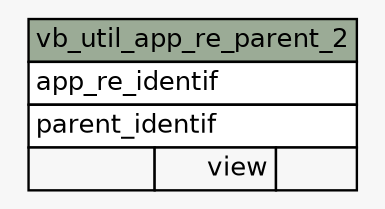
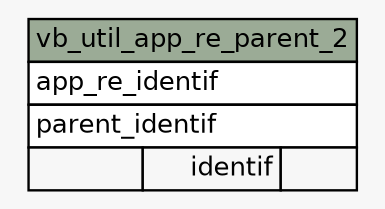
  digraph {
    bgcolor="#f7f7f7"
    fontname=Helvetica
    fontsize=11
    nodesep=0.18
    rankdir=RL
    ranksep=0.46
-   n1 [fontname=Helvetica fontsize=11 label=<     <TABLE BORDER="0" CELLBORDER="1" CELLSPACING="0" BGCOLOR="#ffffff">       <TR><TD COLSPAN="3" BGCOLOR="#9bab96" ALIGN="CENTER">vb_util_app_re_parent_2</TD></TR>       <TR><TD PORT="app_re_identif" COLSPAN="3" ALIGN="LEFT">app_re_identif</TD></TR>       <TR><TD PORT="parent_identif" COLSPAN="3" ALIGN="LEFT">parent_identif</TD></TR>       <TR><TD ALIGN="LEFT" BGCOLOR="#f7f7f7">  </TD><TD ALIGN="RIGHT" BGCOLOR="#f7f7f7">view</TD><TD ALIGN="RIGHT" BGCOLOR="#f7f7f7">  </TD></TR>     </TABLE>> shape=plaintext]
+   n1 [fontname=Helvetica fontsize=11 label=<     <TABLE BORDER="0" CELLBORDER="1" CELLSPACING="0" BGCOLOR="#ffffff">       <TR><TD COLSPAN="3" BGCOLOR="#9bab96" ALIGN="CENTER">vb_util_app_re_parent_2</TD></TR>       <TR><TD PORT="app_re_identif" COLSPAN="3" ALIGN="LEFT">app_re_identif</TD></TR>       <TR><TD PORT="parent_identif" COLSPAN="3" ALIGN="LEFT">parent_identif</TD></TR>       <TR><TD ALIGN="LEFT" BGCOLOR="#f7f7f7">  </TD><TD ALIGN="RIGHT" BGCOLOR="#f7f7f7">identif</TD><TD ALIGN="RIGHT" BGCOLOR="#f7f7f7">  </TD></TR>     </TABLE>> shape=plaintext]
  }
